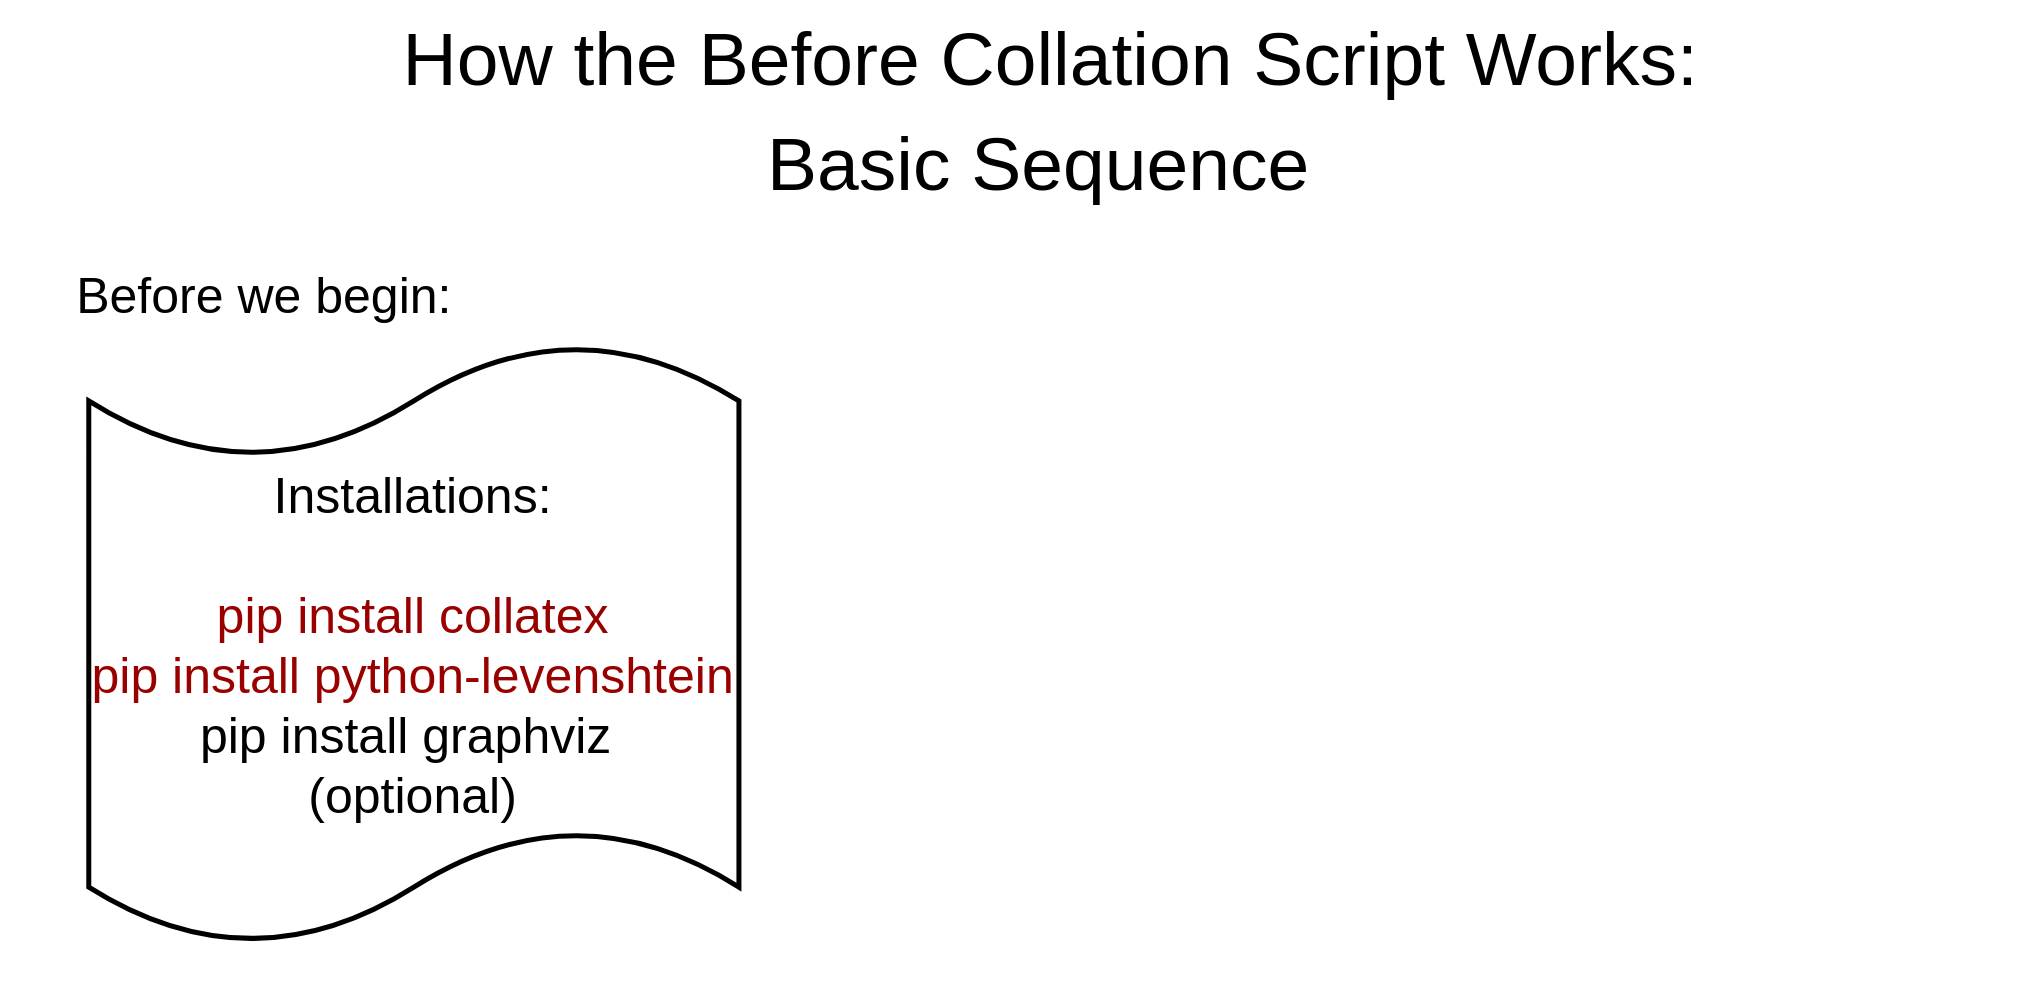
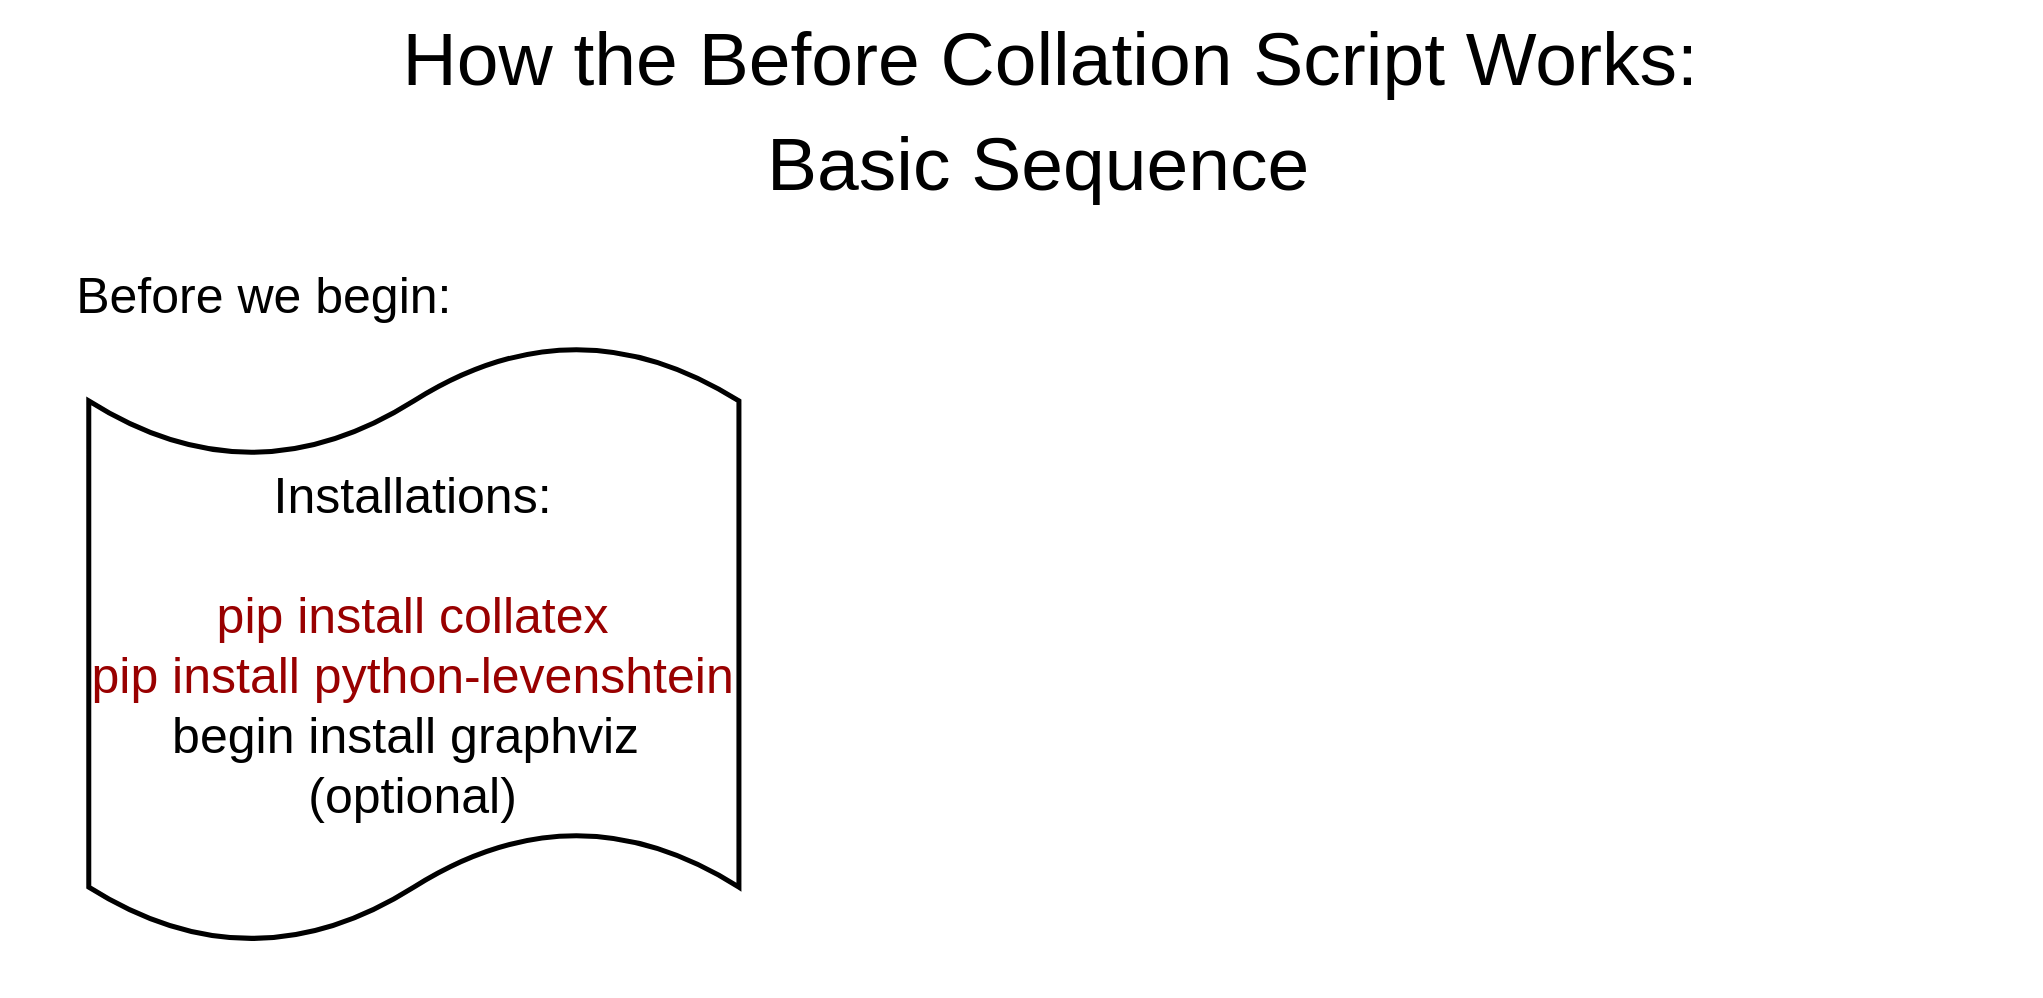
  <mxCell id="0" />
  <mxCell id="1" parent="0" />
  <mxCell id="2" value="&lt;font style=&quot;font-size: 30px&quot;&gt;How the Before Collation Script Works: &lt;br&gt;Basic Sequence&lt;/font&gt;&amp;nbsp;" style="text;html=1;align=center;verticalAlign=middle;whiteSpace=wrap;rounded=0;fillColor=none;fontSize=35;" vertex="1" parent="1"><mxGeometry x="45" y="20" width="750" height="10" as="geometry" /></mxCell>
- <mxCell id="3" value="Installations:&lt;br&gt;&lt;br&gt;&lt;font color=&quot;#990000&quot;&gt;pip install collatex&lt;br&gt;pip install python-levenshtein&lt;/font&gt;&lt;br&gt;pip install graphviz&amp;nbsp;&lt;br&gt;(optional)" style="shape=tape;whiteSpace=wrap;html=1;strokeWidth=2;size=0.19;fontSize=20;" vertex="1" parent="1"><mxGeometry x="35" y="120" width="260" height="240" as="geometry" /></mxCell>
+ <mxCell id="3" value="Installations:&lt;br&gt;&lt;br&gt;&lt;font color=&quot;#990000&quot;&gt;pip install collatex&lt;br&gt;pip install python-levenshtein&lt;/font&gt;&lt;br&gt;begin install graphviz&amp;nbsp;&lt;br&gt;(optional)" style="shape=tape;whiteSpace=wrap;html=1;strokeWidth=2;size=0.19;fontSize=20;" vertex="1" parent="1"><mxGeometry x="35" y="120" width="260" height="240" as="geometry" /></mxCell>
  <mxCell id="4" value="Before we begin:" style="text;html=1;align=center;verticalAlign=middle;resizable=0;points=[];autosize=1;strokeColor=none;fontSize=20;" vertex="1" parent="1"><mxGeometry x="20" y="85" width="170" height="30" as="geometry" /></mxCell>
